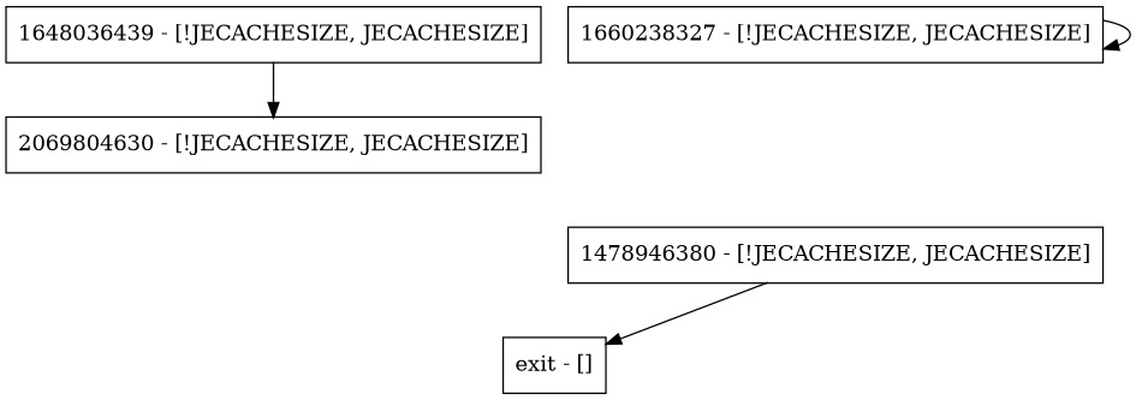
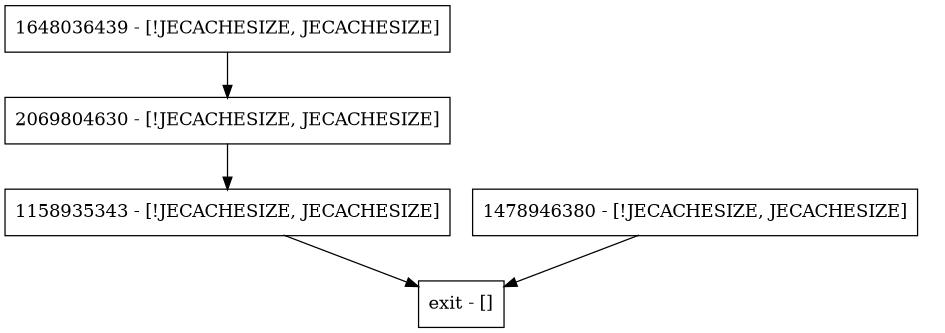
  digraph {
    node [shape=record]
    n1 [label="1648036439 - [!JECACHESIZE, JECACHESIZE]"]
    n2 [label="2069804630 - [!JECACHESIZE, JECACHESIZE]"]
    n3 [label="exit - []"]
-   n5 [label="1660238327 - [!JECACHESIZE, JECACHESIZE]"]
+   n4 [label="1158935343 - [!JECACHESIZE, JECACHESIZE]"]
    n6 [label="1478946380 - [!JECACHESIZE, JECACHESIZE]"]
    n1 -> n2
-   n5 -> n5
+   n2 -> n4
+   n4 -> n3
    n6 -> n3
  }
